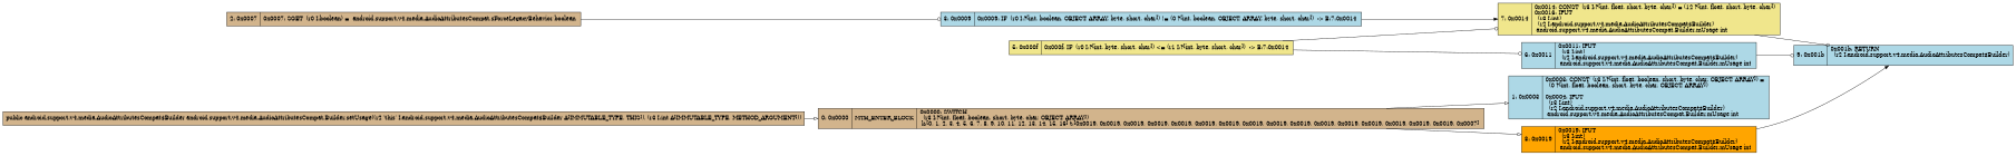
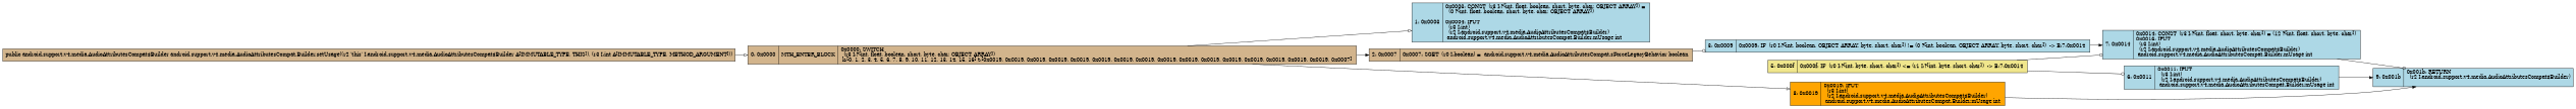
  digraph {
    rankdir=LR
    node [fillcolor=lightblue shape=record style=filled]
    edge [arrowhead=odot]
    n1 [fillcolor=tan label="{0\:\ 0x0000|MTH_ENTER_BLOCK\l|0x0000: SWITCH  \l  (r3 I:?[int, float, boolean, short, byte, char, OBJECT, ARRAY])\l k:[0, 1, 2, 3, 4, 5, 6, 7, 8, 9, 10, 11, 12, 13, 14, 15, 16] t:[0x0019, 0x0019, 0x0019, 0x0019, 0x0019, 0x0019, 0x0019, 0x0019, 0x0019, 0x0019, 0x0019, 0x0019, 0x0019, 0x0019, 0x0019, 0x0019, 0x0007] \l}"]
    n2 [label="{1\:\ 0x0003|0x0003: CONST  (r3 I:?[int, float, boolean, short, byte, char, OBJECT, ARRAY]) = \l  (0 ?[int, float, boolean, short, byte, char, OBJECT, ARRAY])\l \l0x0004: IPUT  \l  (r3 I:int)\l  (r2 I:android.support.v4.media.AudioAttributesCompat$Builder)\l android.support.v4.media.AudioAttributesCompat.Builder.mUsage int \l}"]
    n3 [fillcolor=tan label="{2\:\ 0x0007|0x0007: SGET  (r0 I:boolean) =  android.support.v4.media.AudioAttributesCompat.sForceLegacyBehavior boolean \l}"]
    n4 [fillcolor=orange label="{8\:\ 0x0019|0x0019: IPUT  \l  (r3 I:int)\l  (r2 I:android.support.v4.media.AudioAttributesCompat$Builder)\l android.support.v4.media.AudioAttributesCompat.Builder.mUsage int \l}"]
    n5 [label="{3\:\ 0x0009|0x0009: IF  (r0 I:?[int, boolean, OBJECT, ARRAY, byte, short, char]) != (0 ?[int, boolean, OBJECT, ARRAY, byte, short, char])  \-\> B:7:0x0014 \l}"]
    n6 [label="{9\:\ 0x001b|0x001b: RETURN  \l  (r2 I:android.support.v4.media.AudioAttributesCompat$Builder)\l \l}"]
-   n7 [fillcolor=khaki label="{7\:\ 0x0014|0x0014: CONST  (r3 I:?[int, float, short, byte, char]) = (12 ?[int, float, short, byte, char]) \l0x0016: IPUT  \l  (r3 I:int)\l  (r2 I:android.support.v4.media.AudioAttributesCompat$Builder)\l android.support.v4.media.AudioAttributesCompat.Builder.mUsage int \l}"]
+   n7 [label="{7\:\ 0x0014|0x0014: CONST  (r3 I:?[int, float, short, byte, char]) = (12 ?[int, float, short, byte, char]) \l0x0016: IPUT  \l  (r3 I:int)\l  (r2 I:android.support.v4.media.AudioAttributesCompat$Builder)\l android.support.v4.media.AudioAttributesCompat.Builder.mUsage int \l}"]
    n8 [fillcolor=khaki label="{5\:\ 0x000f|0x000f: IF  (r0 I:?[int, byte, short, char]) \<= (r1 I:?[int, byte, short, char])  \-\> B:7:0x0014 \l}"]
    n9 [label="{6\:\ 0x0011|0x0011: IPUT  \l  (r3 I:int)\l  (r2 I:android.support.v4.media.AudioAttributesCompat$Builder)\l android.support.v4.media.AudioAttributesCompat.Builder.mUsage int \l}"]
    n10 [fillcolor=tan label="{public android.support.v4.media.AudioAttributesCompat$Builder android.support.v4.media.AudioAttributesCompat.Builder.setUsage((r2 'this' I:android.support.v4.media.AudioAttributesCompat$Builder A[IMMUTABLE_TYPE, THIS]), (r3 I:int A[IMMUTABLE_TYPE, METHOD_ARGUMENT])) }"]
    n1 -> n2 [arrowhead=onormal]
+   n1 -> n3 [arrowhead=normal]
    n1 -> n4 [arrowhead=onormal]
    n3 -> n5
    n4 -> n6 [arrowhead=normal]
    n5 -> n7 [arrowhead=normal]
    n7 -> n6
    n8 -> n7
    n8 -> n9 [style=solid]
-   n9 -> n6
+   n9 -> n6 [arrowhead=normal]
    n10 -> n1 [arrowhead=onormal]
  }
